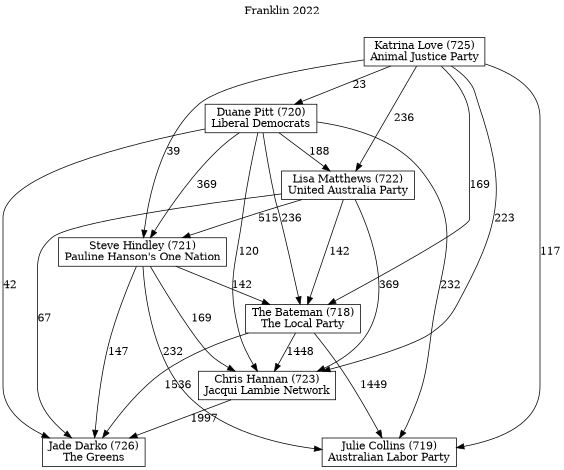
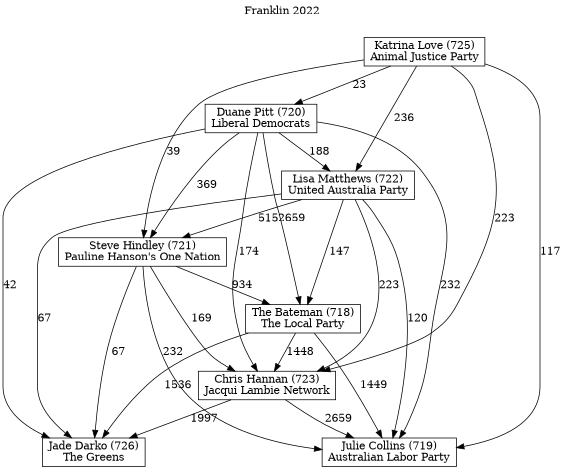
  digraph {
    label="Franklin 2022"
    labelloc=t
    mclimit=10
    node [shape=box]
    n1 [label="Julie Collins (719)\nAustralian Labor Party"]
    n2 [label="Katrina Love (725)\nAnimal Justice Party"]
    n3 [label="Duane Pitt (720)\nLiberal Democrats"]
    n4 [label="Steve Hindley (721)\nPauline Hanson's One Nation"]
    n5 [label="The Bateman (718)\nThe Local Party"]
    n6 [label="Lisa Matthews (722)\nUnited Australia Party"]
    n7 [label="Chris Hannan (723)\nJacqui Lambie Network"]
    n8 [label="Jade Darko (726)\nThe Greens"]
    n2 -> n1 [label=117]
    n2 -> n3 [label=23]
    n2 -> n4 [label=39]
-   n2 -> n5 [label=169]
    n2 -> n6 [label=236]
    n2 -> n7 [label=223]
    n3 -> n1 [label=232]
    n3 -> n4 [label=369]
-   n3 -> n5 [label=236]
+   n3 -> n5 [label=2659]
    n3 -> n6 [label=188]
-   n3 -> n7 [label=120]
+   n3 -> n7 [label=174]
    n3 -> n8 [label=42]
    n4 -> n1 [label=232]
-   n4 -> n5 [label=142]
+   n4 -> n5 [label=934]
    n4 -> n7 [label=169]
-   n4 -> n8 [label=147]
+   n4 -> n8 [label=67]
    n5 -> n1 [label=1449]
    n5 -> n7 [label=1448]
    n5 -> n8 [label=1536]
+   n6 -> n1 [label=120]
    n6 -> n4 [label=515]
-   n6 -> n5 [label=142]
-   n6 -> n7 [label=369]
+   n6 -> n5 [label=147]
+   n6 -> n7 [label=223]
    n6 -> n8 [label=67]
+   n7 -> n1 [label=2659]
    n7 -> n8 [label=1997]
  }
